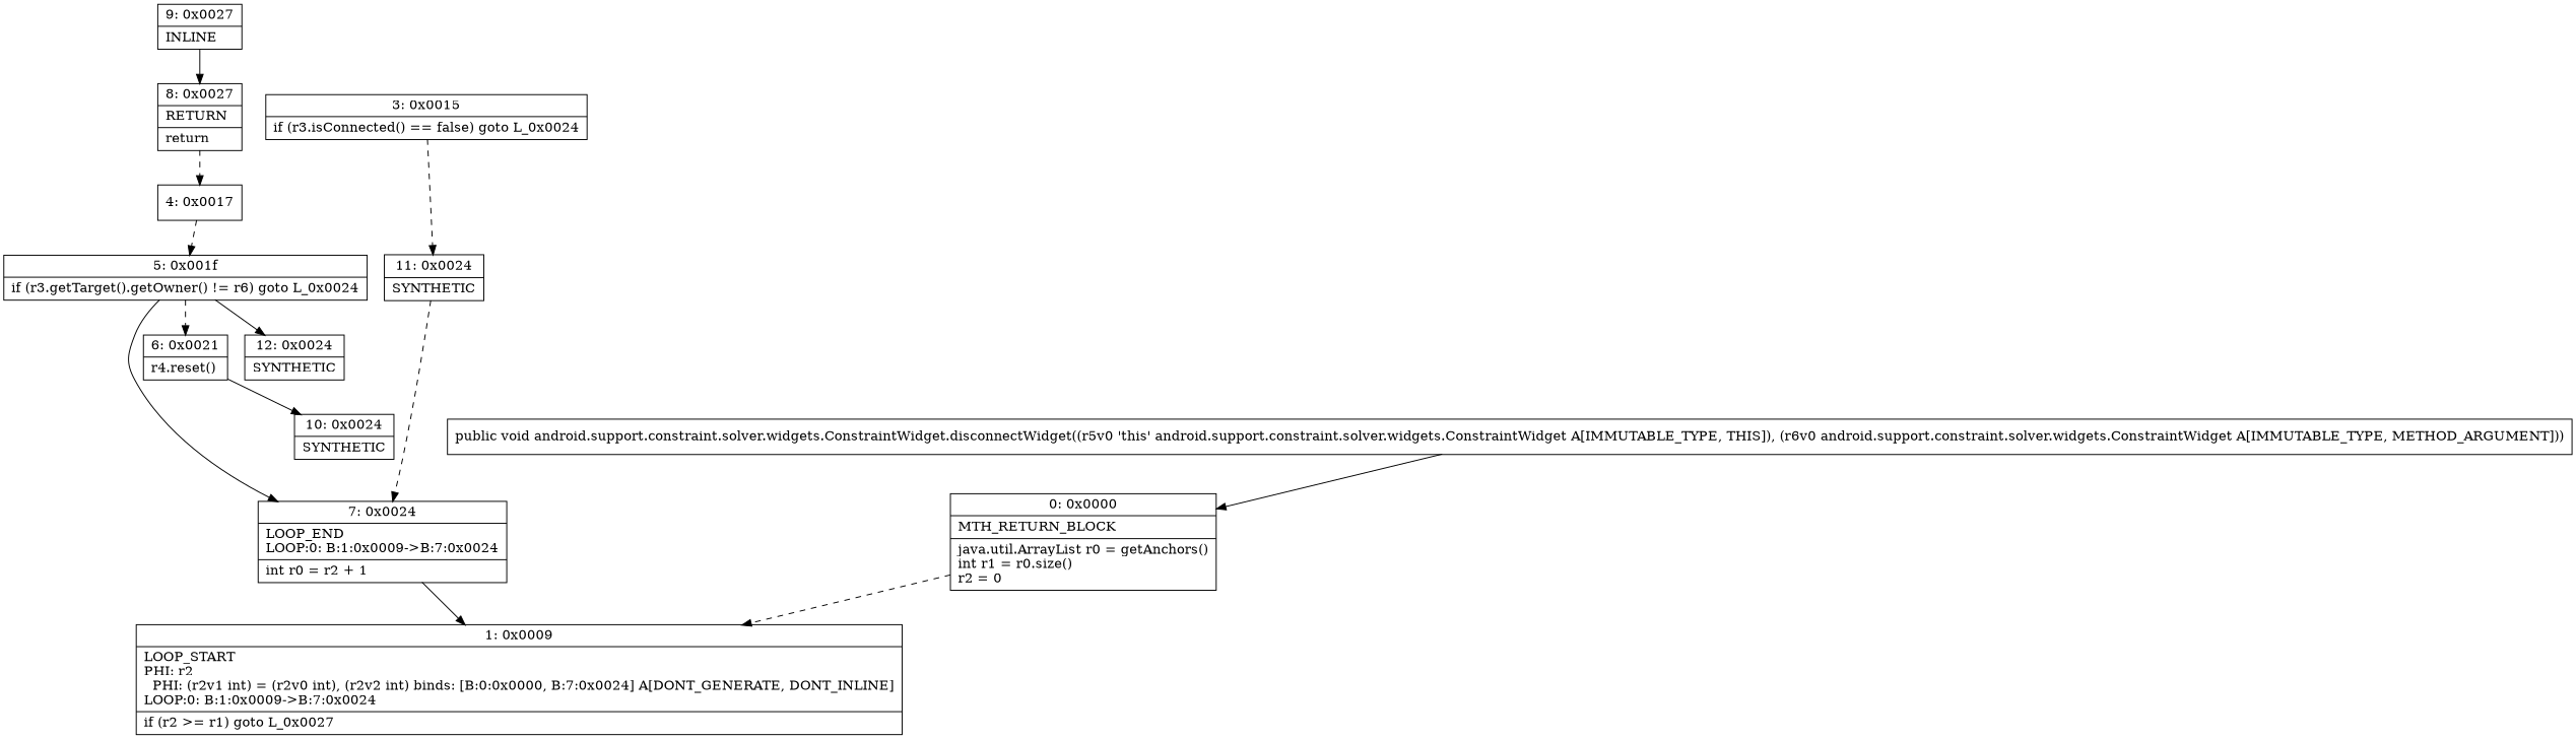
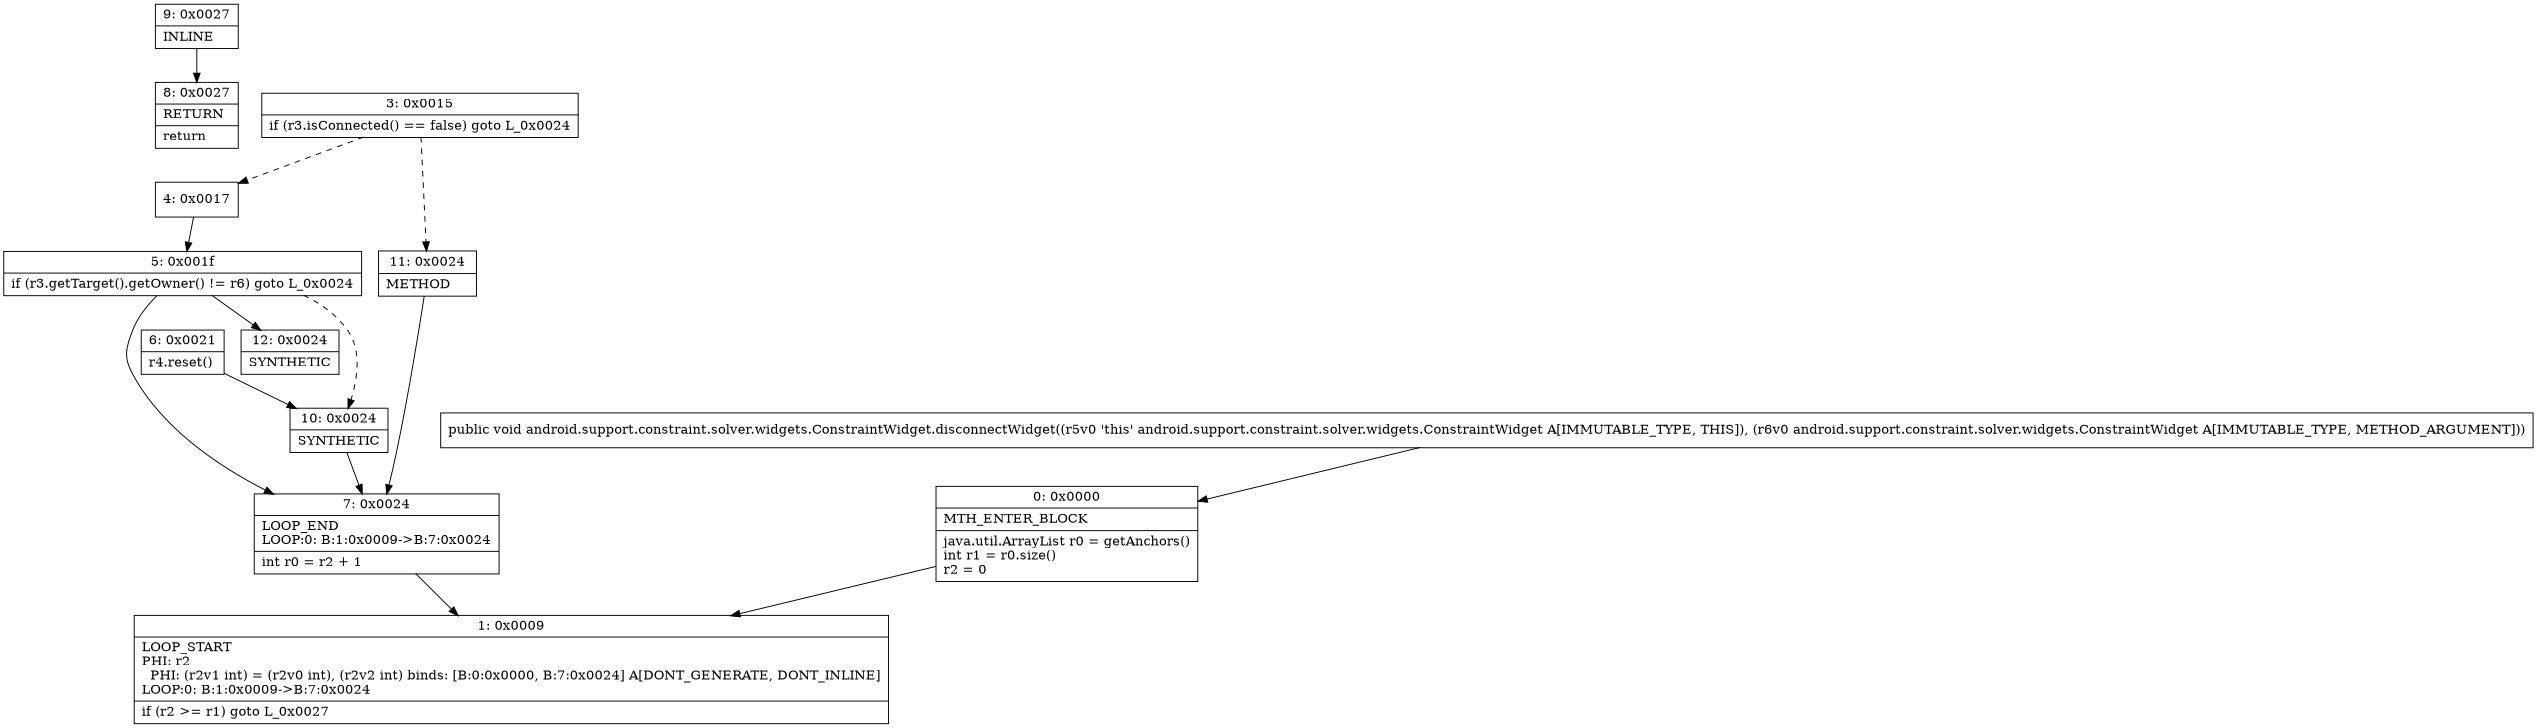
  digraph {
    node [shape=record]
-   n1 [label="{0\:\ 0x0000|MTH_RETURN_BLOCK\l|java.util.ArrayList r0 = getAnchors()\lint r1 = r0.size()\lr2 = 0\l}"]
+   n1 [label="{0\:\ 0x0000|MTH_ENTER_BLOCK\l|java.util.ArrayList r0 = getAnchors()\lint r1 = r0.size()\lr2 = 0\l}"]
    n2 [label="{1\:\ 0x0009|LOOP_START\lPHI: r2 \l  PHI: (r2v1 int) = (r2v0 int), (r2v2 int) binds: [B:0:0x0000, B:7:0x0024] A[DONT_GENERATE, DONT_INLINE]\lLOOP:0: B:1:0x0009\-\>B:7:0x0024\l|if (r2 \>= r1) goto L_0x0027\l}"]
    n3 [label="{9\:\ 0x0027|INLINE\l}"]
    n4 [label="{8\:\ 0x0027|RETURN\l|return\l}"]
    n5 [label="{3\:\ 0x0015|if (r3.isConnected() == false) goto L_0x0024\l}"]
    n6 [label="{4\:\ 0x0017}"]
-   n7 [label="{11\:\ 0x0024|SYNTHETIC\l}"]
+   n7 [label="{11\:\ 0x0024|METHOD\l}"]
    n8 [label="{5\:\ 0x001f|if (r3.getTarget().getOwner() != r6) goto L_0x0024\l}"]
    n9 [label="{7\:\ 0x0024|LOOP_END\lLOOP:0: B:1:0x0009\-\>B:7:0x0024\l|int r0 = r2 + 1\l}"]
    n10 [label="{6\:\ 0x0021|r4.reset()\l}"]
    n11 [label="{12\:\ 0x0024|SYNTHETIC\l}"]
    n12 [label="{10\:\ 0x0024|SYNTHETIC\l}"]
    n13 [label="{public void android.support.constraint.solver.widgets.ConstraintWidget.disconnectWidget((r5v0 'this' android.support.constraint.solver.widgets.ConstraintWidget A[IMMUTABLE_TYPE, THIS]), (r6v0 android.support.constraint.solver.widgets.ConstraintWidget A[IMMUTABLE_TYPE, METHOD_ARGUMENT])) }"]
-   n1 -> n2 [style=dashed]
+   n1 -> n2
    n3 -> n4
-   n4 -> n6 [style=dashed]
+   n5 -> n6 [style=dashed]
    n5 -> n7 [style=dashed]
-   n6 -> n8 [style=dashed]
-   n7 -> n9 [style=dashed]
+   n6 -> n8
+   n7 -> n9
    n8 -> n9
-   n8 -> n10 [style=dashed]
+   n8 -> n12 [style=dashed]
    n8 -> n11
    n9 -> n2
    n10 -> n12
+   n12 -> n9
    n13 -> n1
  }
